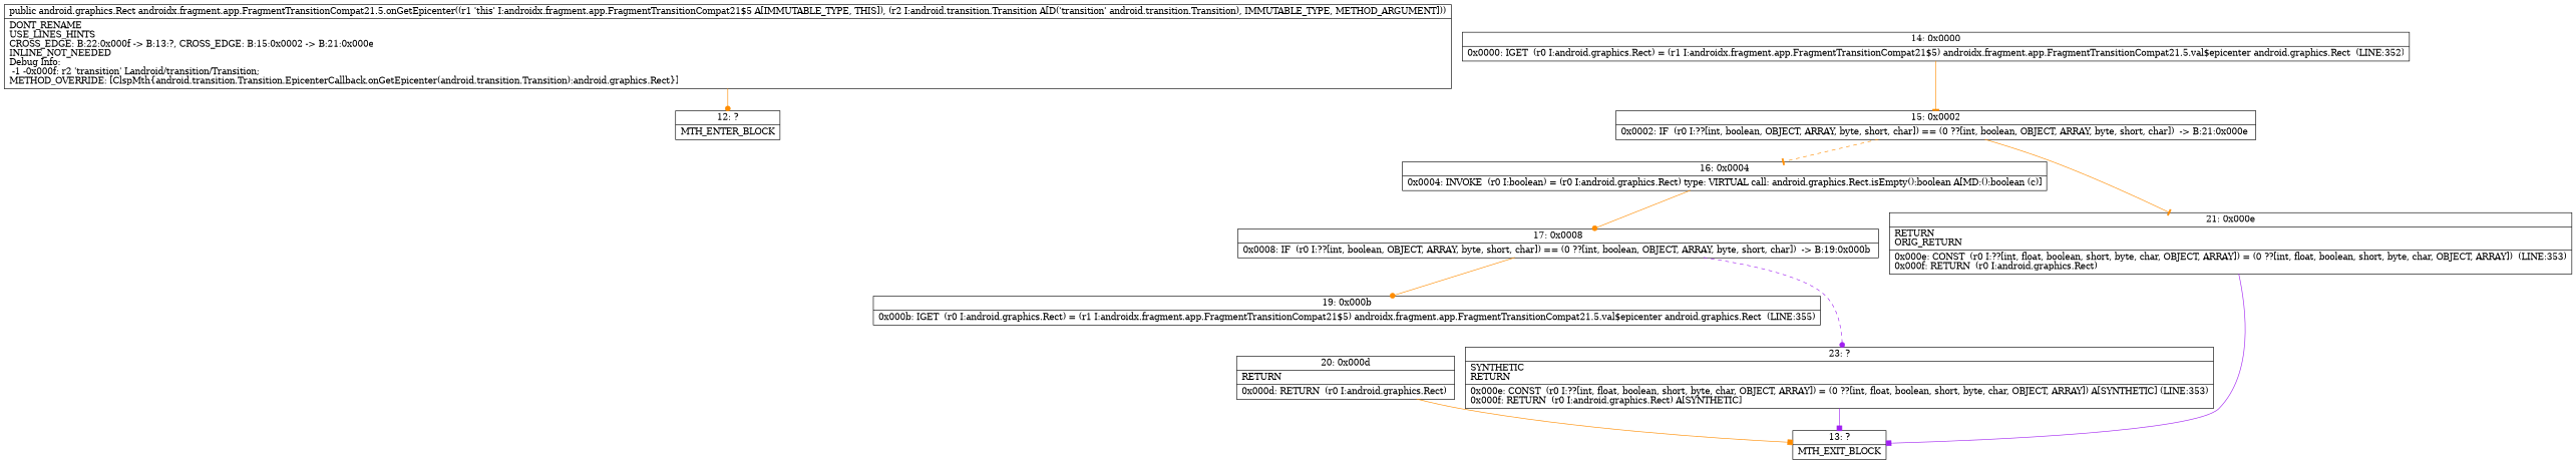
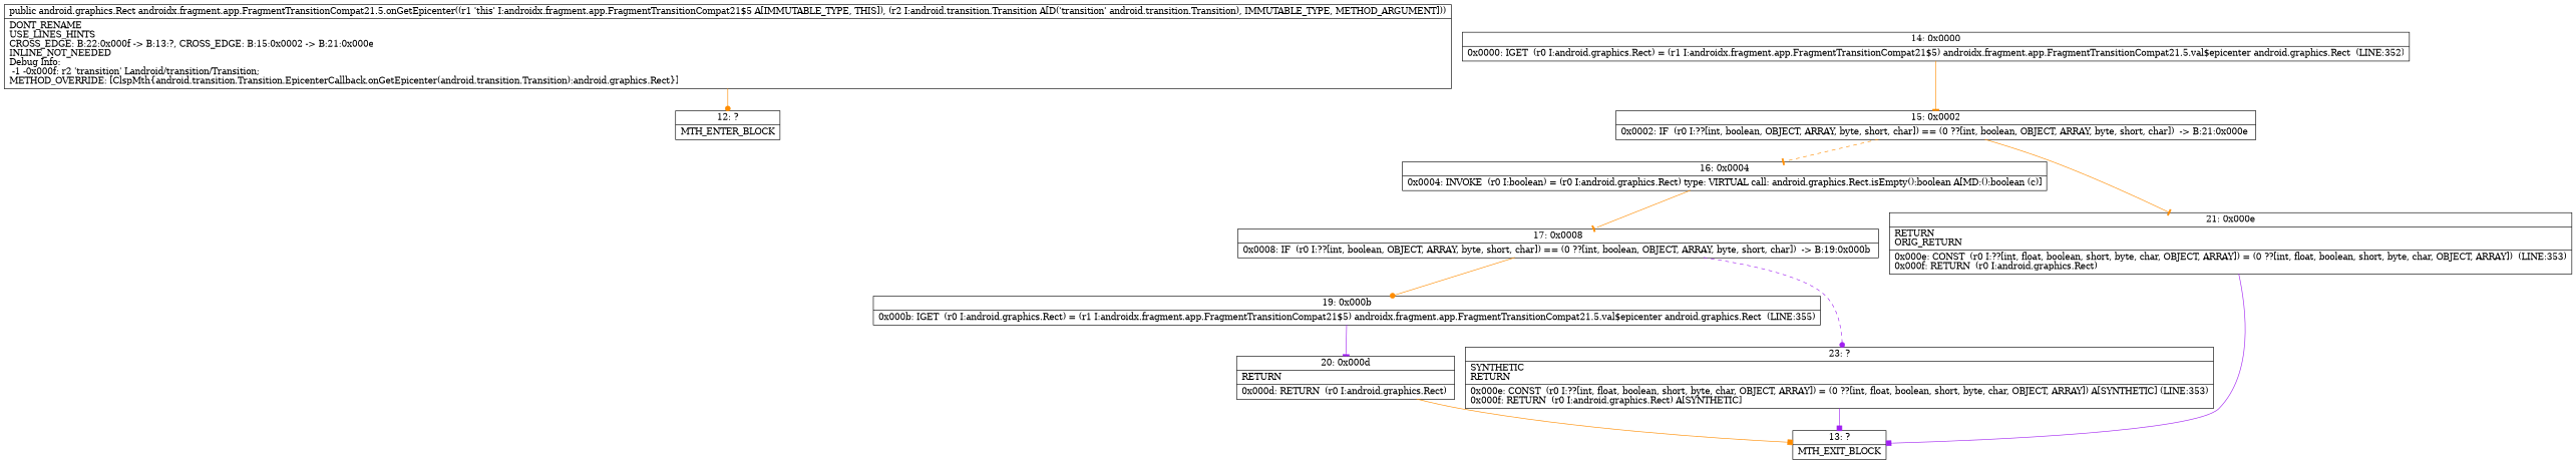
  digraph {
    node [shape=record]
    edge [arrowhead=tee color=darkorange]
    n1 [label="{12\:\ ?|MTH_ENTER_BLOCK\l}"]
    n2 [label="{14\:\ 0x0000|0x0000: IGET  (r0 I:android.graphics.Rect) = (r1 I:androidx.fragment.app.FragmentTransitionCompat21$5) androidx.fragment.app.FragmentTransitionCompat21.5.val$epicenter android.graphics.Rect  (LINE:352)\l}"]
    n3 [label="{15\:\ 0x0002|0x0002: IF  (r0 I:??[int, boolean, OBJECT, ARRAY, byte, short, char]) == (0 ??[int, boolean, OBJECT, ARRAY, byte, short, char])  \-\> B:21:0x000e \l}"]
    n4 [label="{16\:\ 0x0004|0x0004: INVOKE  (r0 I:boolean) = (r0 I:android.graphics.Rect) type: VIRTUAL call: android.graphics.Rect.isEmpty():boolean A[MD:():boolean (c)]\l}"]
    n5 [label="{21\:\ 0x000e|RETURN\lORIG_RETURN\l|0x000e: CONST  (r0 I:??[int, float, boolean, short, byte, char, OBJECT, ARRAY]) = (0 ??[int, float, boolean, short, byte, char, OBJECT, ARRAY])  (LINE:353)\l0x000f: RETURN  (r0 I:android.graphics.Rect) \l}"]
    n6 [label="{17\:\ 0x0008|0x0008: IF  (r0 I:??[int, boolean, OBJECT, ARRAY, byte, short, char]) == (0 ??[int, boolean, OBJECT, ARRAY, byte, short, char])  \-\> B:19:0x000b \l}"]
    n7 [label="{13\:\ ?|MTH_EXIT_BLOCK\l}"]
    n8 [label="{19\:\ 0x000b|0x000b: IGET  (r0 I:android.graphics.Rect) = (r1 I:androidx.fragment.app.FragmentTransitionCompat21$5) androidx.fragment.app.FragmentTransitionCompat21.5.val$epicenter android.graphics.Rect  (LINE:355)\l}"]
    n9 [label="{23\:\ ?|SYNTHETIC\lRETURN\l|0x000e: CONST  (r0 I:??[int, float, boolean, short, byte, char, OBJECT, ARRAY]) = (0 ??[int, float, boolean, short, byte, char, OBJECT, ARRAY]) A[SYNTHETIC] (LINE:353)\l0x000f: RETURN  (r0 I:android.graphics.Rect) A[SYNTHETIC]\l}"]
    n10 [label="{20\:\ 0x000d|RETURN\l|0x000d: RETURN  (r0 I:android.graphics.Rect) \l}"]
    n11 [label="{public android.graphics.Rect androidx.fragment.app.FragmentTransitionCompat21.5.onGetEpicenter((r1 'this' I:androidx.fragment.app.FragmentTransitionCompat21$5 A[IMMUTABLE_TYPE, THIS]), (r2 I:android.transition.Transition A[D('transition' android.transition.Transition), IMMUTABLE_TYPE, METHOD_ARGUMENT]))  | DONT_RENAME\lUSE_LINES_HINTS\lCROSS_EDGE: B:22:0x000f \-\> B:13:?, CROSS_EDGE: B:15:0x0002 \-\> B:21:0x000e\lINLINE_NOT_NEEDED\lDebug Info:\l  \-1 \-0x000f: r2 'transition' Landroid\/transition\/Transition;\lMETHOD_OVERRIDE: [ClspMth\{android.transition.Transition.EpicenterCallback.onGetEpicenter(android.transition.Transition):android.graphics.Rect\}]\l}"]
    n2 -> n3
    n3 -> n4 [style=dashed]
    n3 -> n5
-   n4 -> n6 [arrowhead=dot]
+   n4 -> n6
    n5 -> n7 [arrowhead=box color=purple]
    n6 -> n8 [arrowhead=dot]
    n6 -> n9 [arrowhead=dot color=purple style=dashed]
+   n8 -> n10 [color=purple]
    n9 -> n7 [arrowhead=box color=purple]
    n10 -> n7 [arrowhead=box]
    n11 -> n1 [arrowhead=dot]
  }
